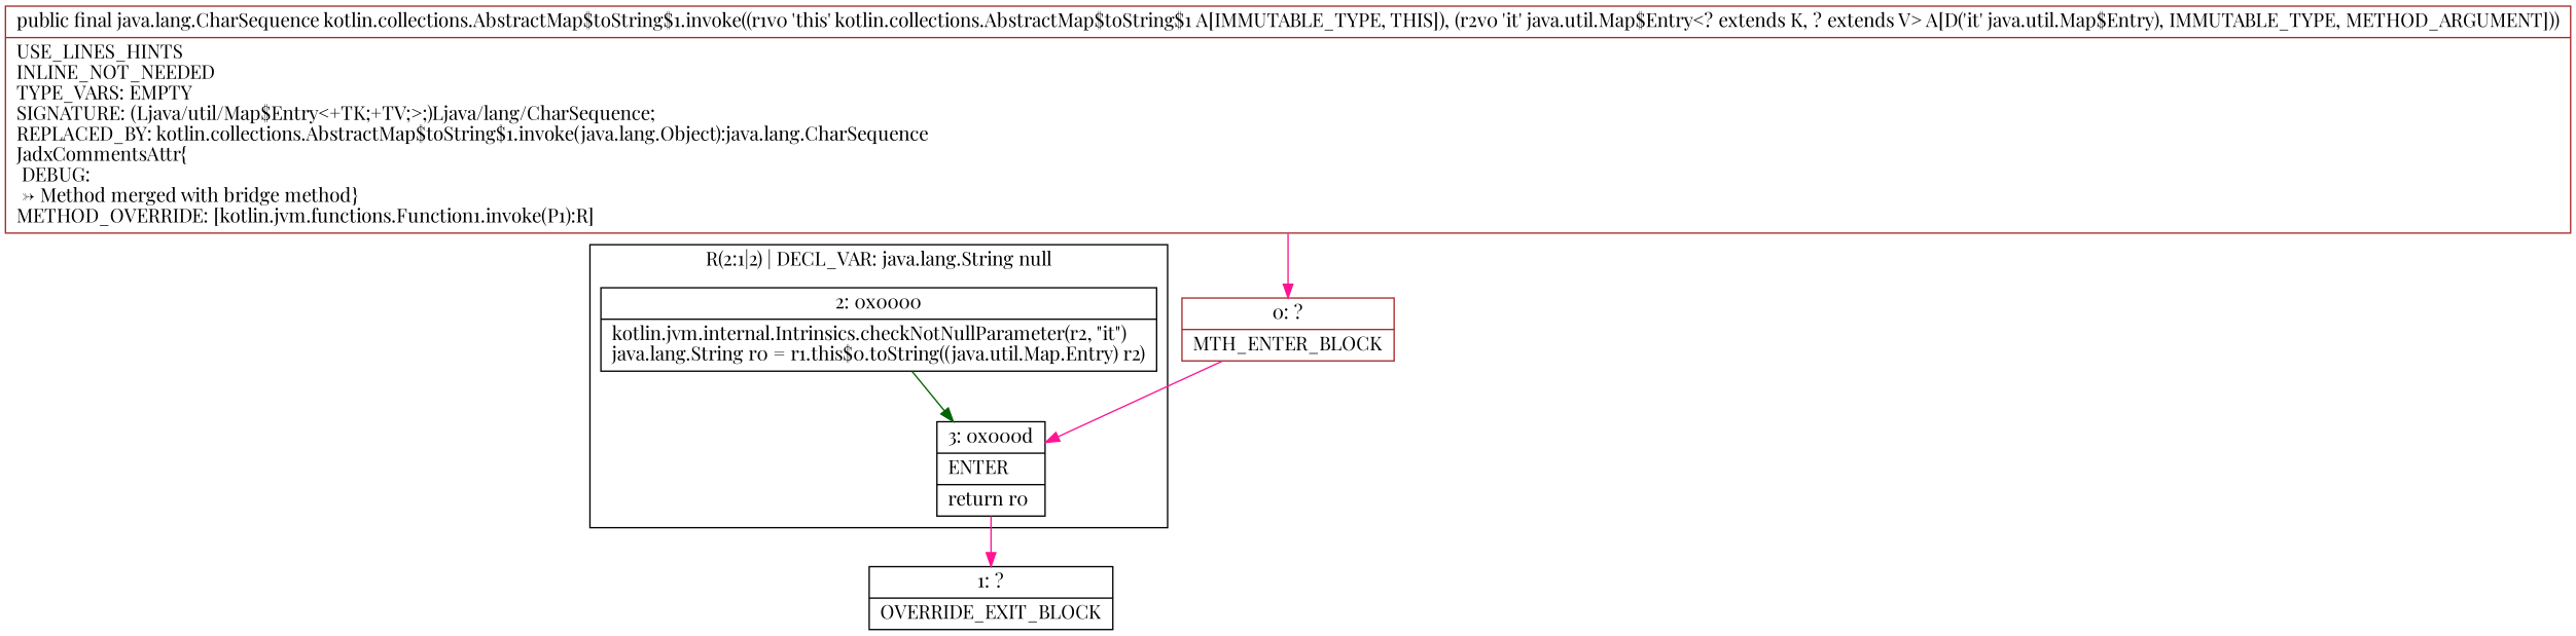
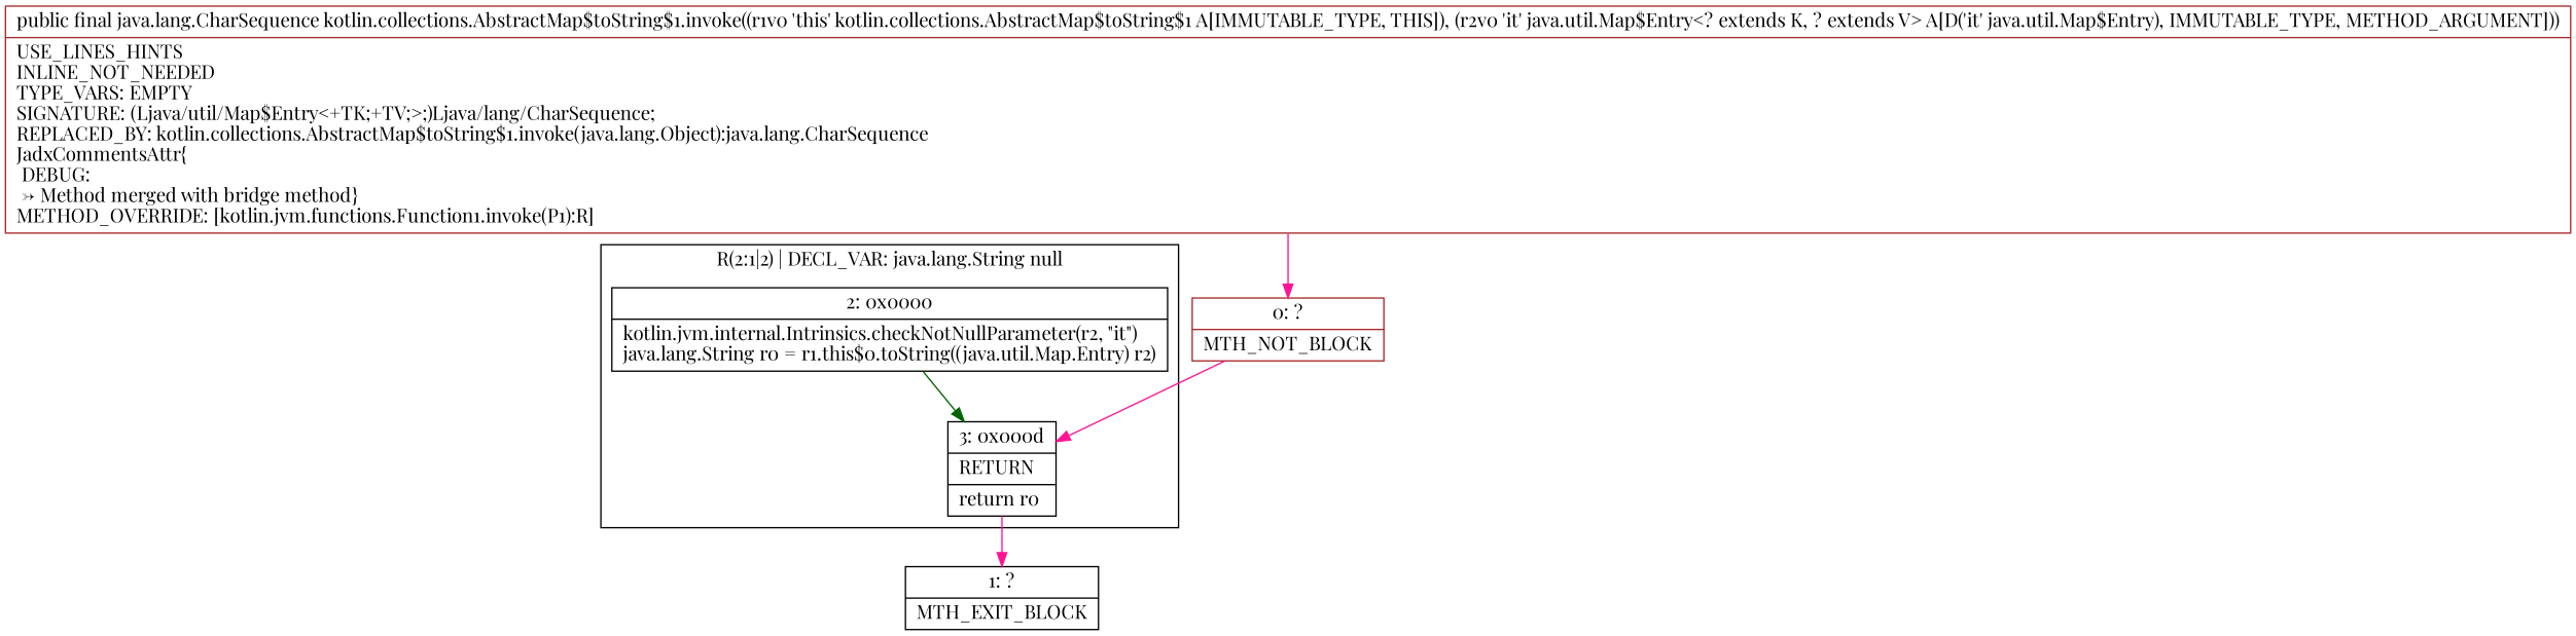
  digraph {
    fontname="Playfair Display"
    node [color=black fontname="Playfair Display" shape=record]
    edge [color=deeppink fontname="Playfair Display"]
    n1 [label="{2\:\ 0x0000|kotlin.jvm.internal.Intrinsics.checkNotNullParameter(r2, \"it\")\ljava.lang.String r0 = r1.this$0.toString((java.util.Map.Entry) r2)\l}"]
-   n2 [label="{3\:\ 0x000d|ENTER\l|return r0\l}"]
-   n3 [label="{1\:\ ?|OVERRIDE_EXIT_BLOCK\l}"]
-   n4 [color=brown label="{0\:\ ?|MTH_ENTER_BLOCK\l}"]
+   n2 [label="{3\:\ 0x000d|RETURN\l|return r0\l}"]
+   n3 [label="{1\:\ ?|MTH_EXIT_BLOCK\l}"]
+   n4 [color=brown label="{0\:\ ?|MTH_NOT_BLOCK\l}"]
    n5 [color=brown label="{public final java.lang.CharSequence kotlin.collections.AbstractMap$toString$1.invoke((r1v0 'this' kotlin.collections.AbstractMap$toString$1 A[IMMUTABLE_TYPE, THIS]), (r2v0 'it' java.util.Map$Entry\<? extends K, ? extends V\> A[D('it' java.util.Map$Entry), IMMUTABLE_TYPE, METHOD_ARGUMENT]))  | USE_LINES_HINTS\lINLINE_NOT_NEEDED\lTYPE_VARS: EMPTY\lSIGNATURE: (Ljava\/util\/Map$Entry\<+TK;+TV;\>;)Ljava\/lang\/CharSequence;\lREPLACED_BY: kotlin.collections.AbstractMap$toString$1.invoke(java.lang.Object):java.lang.CharSequence\lJadxCommentsAttr\{\l DEBUG: \l \-\> Method merged with bridge method\}\lMETHOD_OVERRIDE: [kotlin.jvm.functions.Function1.invoke(P1):R]\l}"]
    subgraph cluster_1 {
      label="R(2:1|2) | DECL_VAR: java.lang.String null\l"
      n1
      n2
    }
    n1 -> n2 [color=darkgreen]
    n2 -> n3
    n4 -> n2
    n5 -> n4
  }
